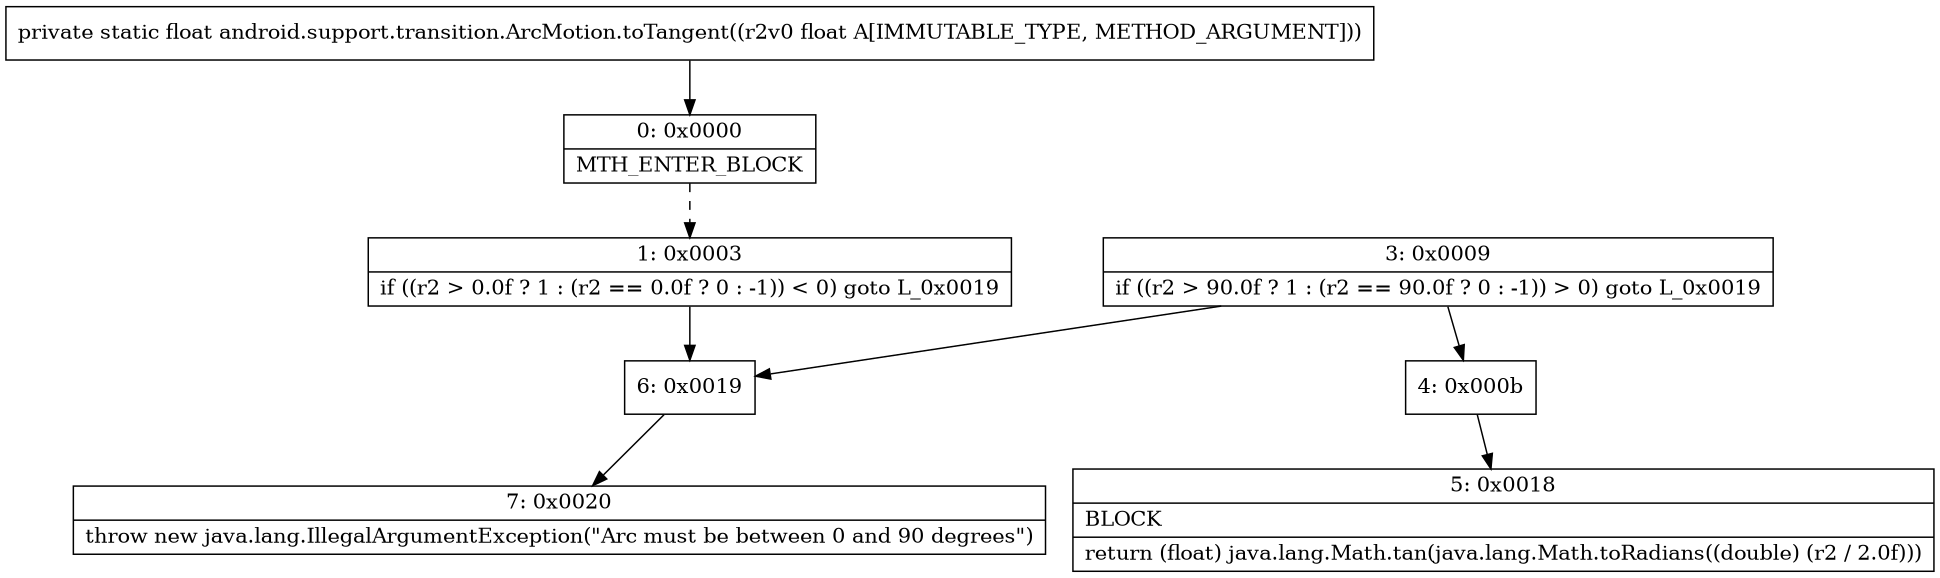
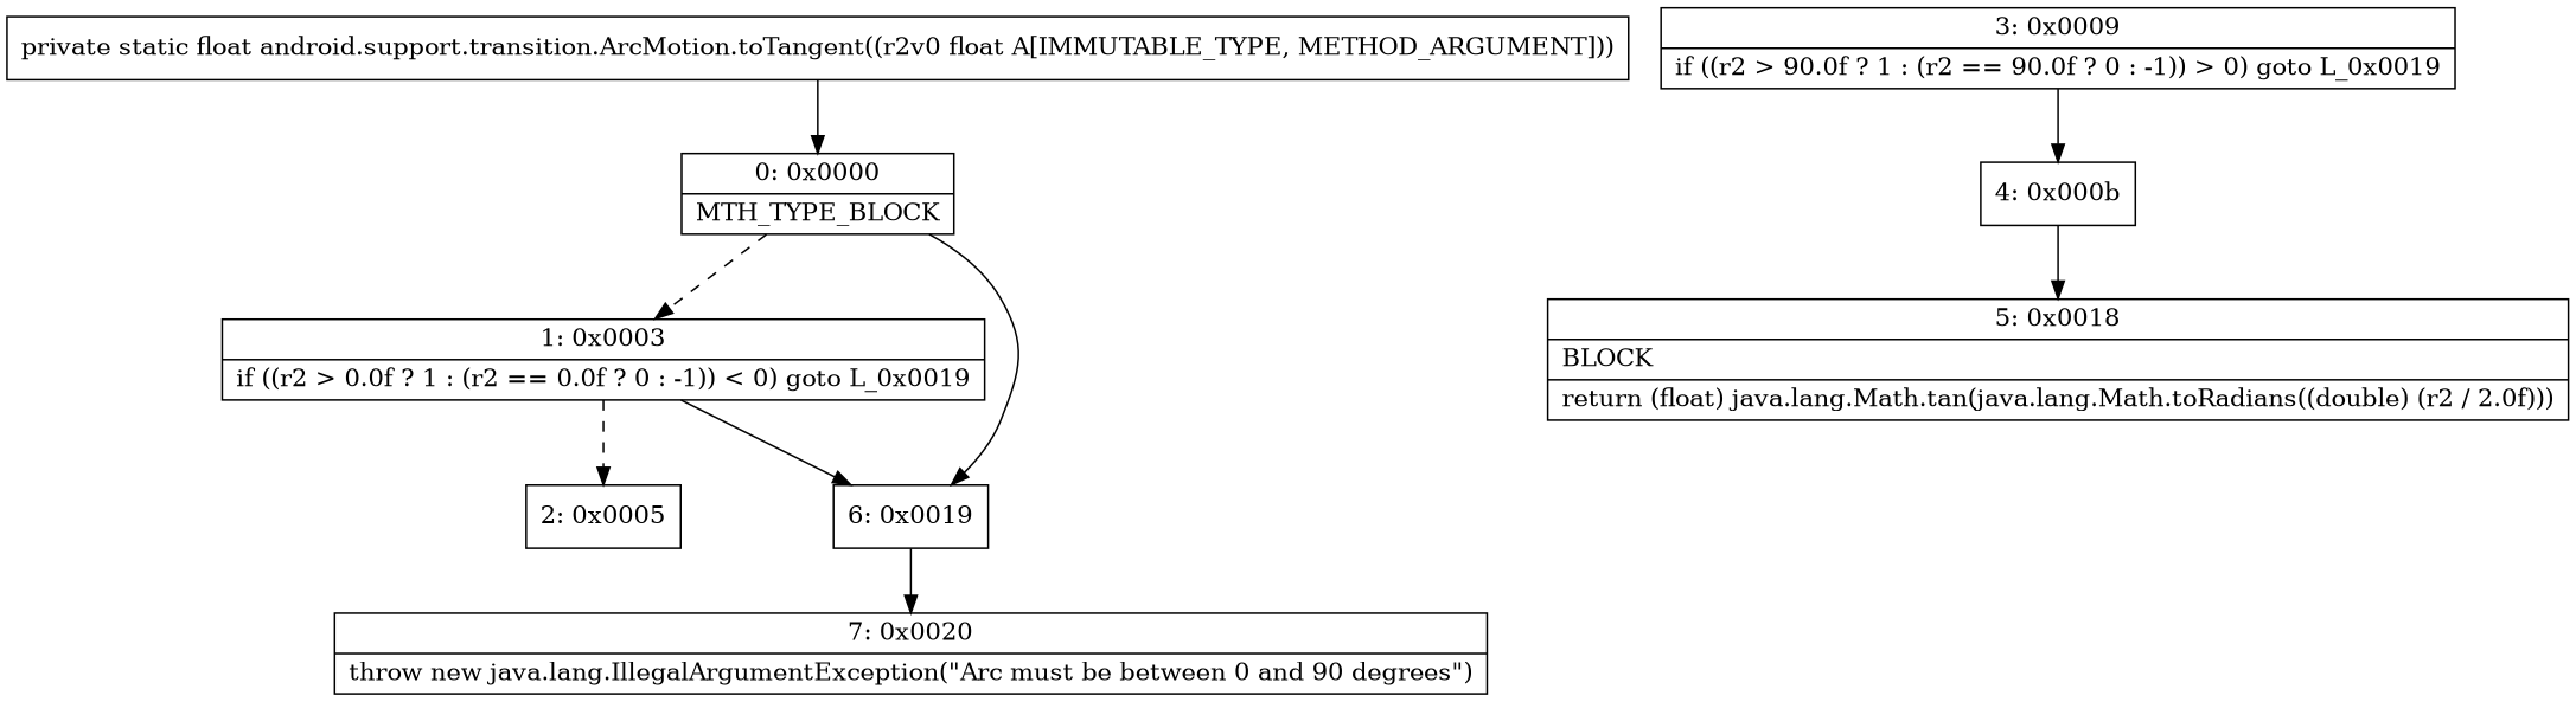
  digraph {
    node [shape=record]
-   n1 [label="{0\:\ 0x0000|MTH_ENTER_BLOCK\l}"]
+   n1 [label="{0\:\ 0x0000|MTH_TYPE_BLOCK\l}"]
    n2 [label="{1\:\ 0x0003|if ((r2 \> 0.0f ? 1 : (r2 == 0.0f ? 0 : \-1)) \< 0) goto L_0x0019\l}"]
+   n3 [label="{2\:\ 0x0005}"]
    n4 [label="{6\:\ 0x0019}"]
    n5 [label="{7\:\ 0x0020|throw new java.lang.IllegalArgumentException(\"Arc must be between 0 and 90 degrees\")\l}"]
    n6 [label="{3\:\ 0x0009|if ((r2 \> 90.0f ? 1 : (r2 == 90.0f ? 0 : \-1)) \> 0) goto L_0x0019\l}"]
    n7 [label="{4\:\ 0x000b}"]
    n8 [label="{5\:\ 0x0018|BLOCK\l|return (float) java.lang.Math.tan(java.lang.Math.toRadians((double) (r2 \/ 2.0f)))\l}"]
    n9 [label="{private static float android.support.transition.ArcMotion.toTangent((r2v0 float A[IMMUTABLE_TYPE, METHOD_ARGUMENT])) }"]
    n1 -> n2 [style=dashed]
+   n2 -> n3 [style=dashed]
    n2 -> n4
    n4 -> n5
-   n6 -> n4
+   n1 -> n4
    n6 -> n7 [style=solid]
    n7 -> n8
    n9 -> n1
  }
